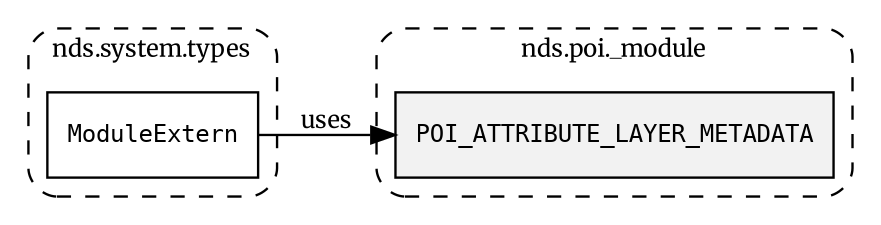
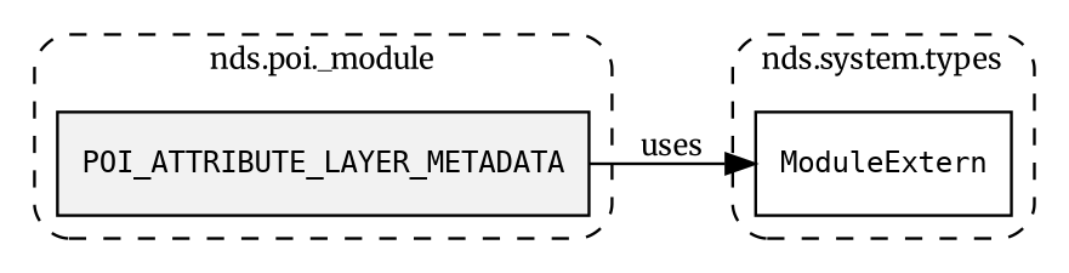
  digraph {
    fontsize=10
    rankdir=LR
    fontname=Merriweather
    node [fontsize=10 shape=box fontname=Merriweather]
    n1 [fillcolor="#0000000D" label=<<font face="monospace"><table align="center" border="0" cellspacing="0" cellpadding="0"><tr><td href="../../../content/packages/nds.poi._module.html#Constant-POI_ATTRIBUTE_LAYER_METADATA" title="Constant defined in nds.poi._module">POI_ATTRIBUTE_LAYER_METADATA</td></tr></table></font>> style=filled]
    n2 [label=<<font face="monospace"><table align="center" border="0" cellspacing="0" cellpadding="0"><tr><td href="../../../content/packages/nds.system.types.html#Subtype-ModuleExtern" title="Subtype defined in nds.system.types">ModuleExtern</td></tr></table></font>>]
    subgraph cluster_1 {
      label="nds.poi._module"
      style="dashed, rounded"
      n1
    }
    subgraph cluster_2 {
      label="nds.system.types"
      style="dashed, rounded"
      n2
    }
-   n2 -> n1 [fontsize=10 label=uses fontname=Merriweather]
+   n1 -> n2 [fontsize=10 label=uses fontname=Merriweather]
  }
